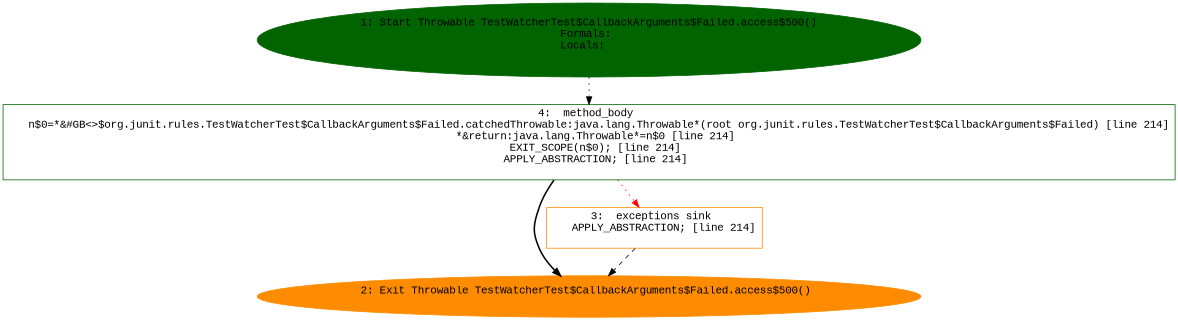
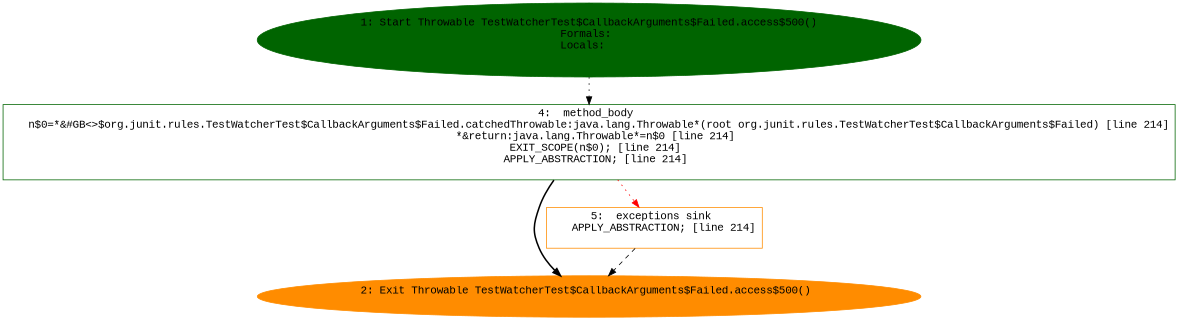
  digraph {
    fontname="Liberation Mono"
    node [color=darkgreen fontname="Liberation Mono"]
    edge [style=dotted fontname="Liberation Mono"]
    n1 [label="1: Start Throwable TestWatcherTest$CallbackArguments$Failed.access$500()\nFormals: \nLocals:  \n  " style=filled]
    n2 [label="4:  method_body \n   n$0=*&#GB<>$org.junit.rules.TestWatcherTest$CallbackArguments$Failed.catchedThrowable:java.lang.Throwable*(root org.junit.rules.TestWatcherTest$CallbackArguments$Failed) [line 214]\n  *&return:java.lang.Throwable*=n$0 [line 214]\n  EXIT_SCOPE(n$0); [line 214]\n  APPLY_ABSTRACTION; [line 214]\n " shape=box]
    n3 [color=darkorange label="2: Exit Throwable TestWatcherTest$CallbackArguments$Failed.access$500() \n  " style=filled]
-   n4 [label="3:  exceptions sink \n   APPLY_ABSTRACTION; [line 214]\n " shape=box color=darkorange]
+   n4 [label="5:  exceptions sink \n   APPLY_ABSTRACTION; [line 214]\n " shape=box color=darkorange]
    n1 -> n2
    n2 -> n3 [style=bold]
    n2 -> n4 [color=red]
    n4 -> n3 [style=dashed]
  }
